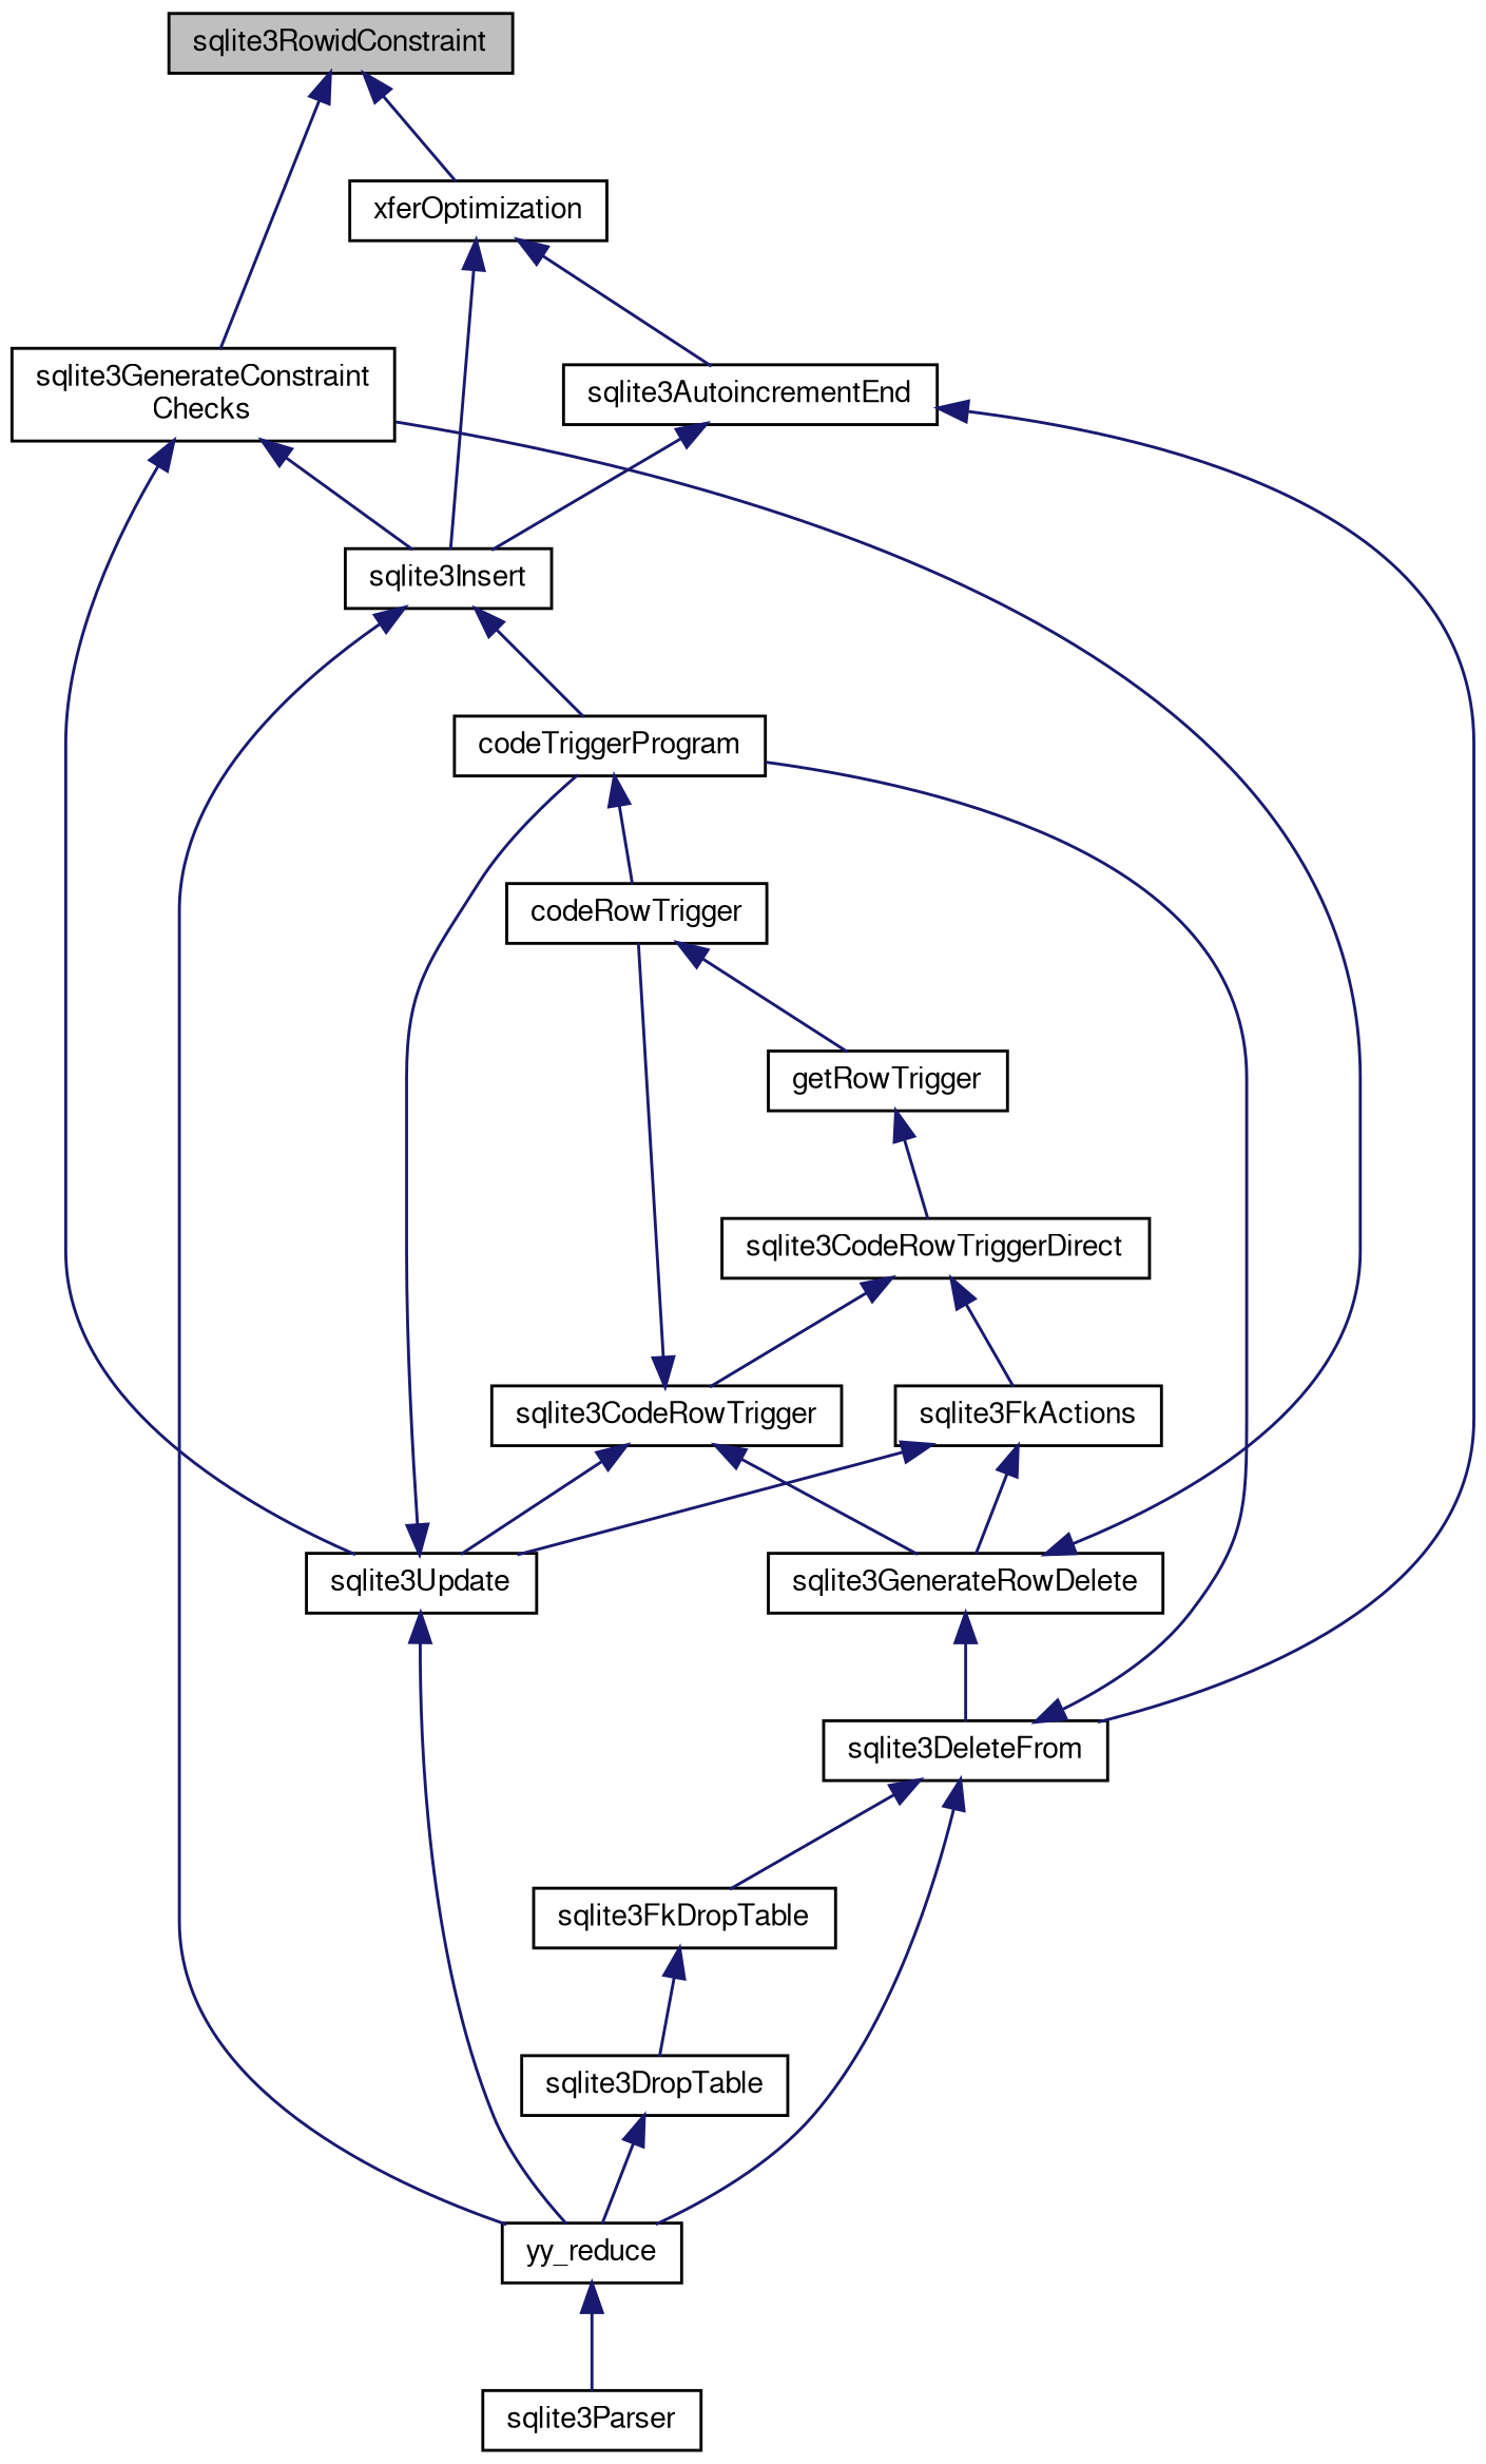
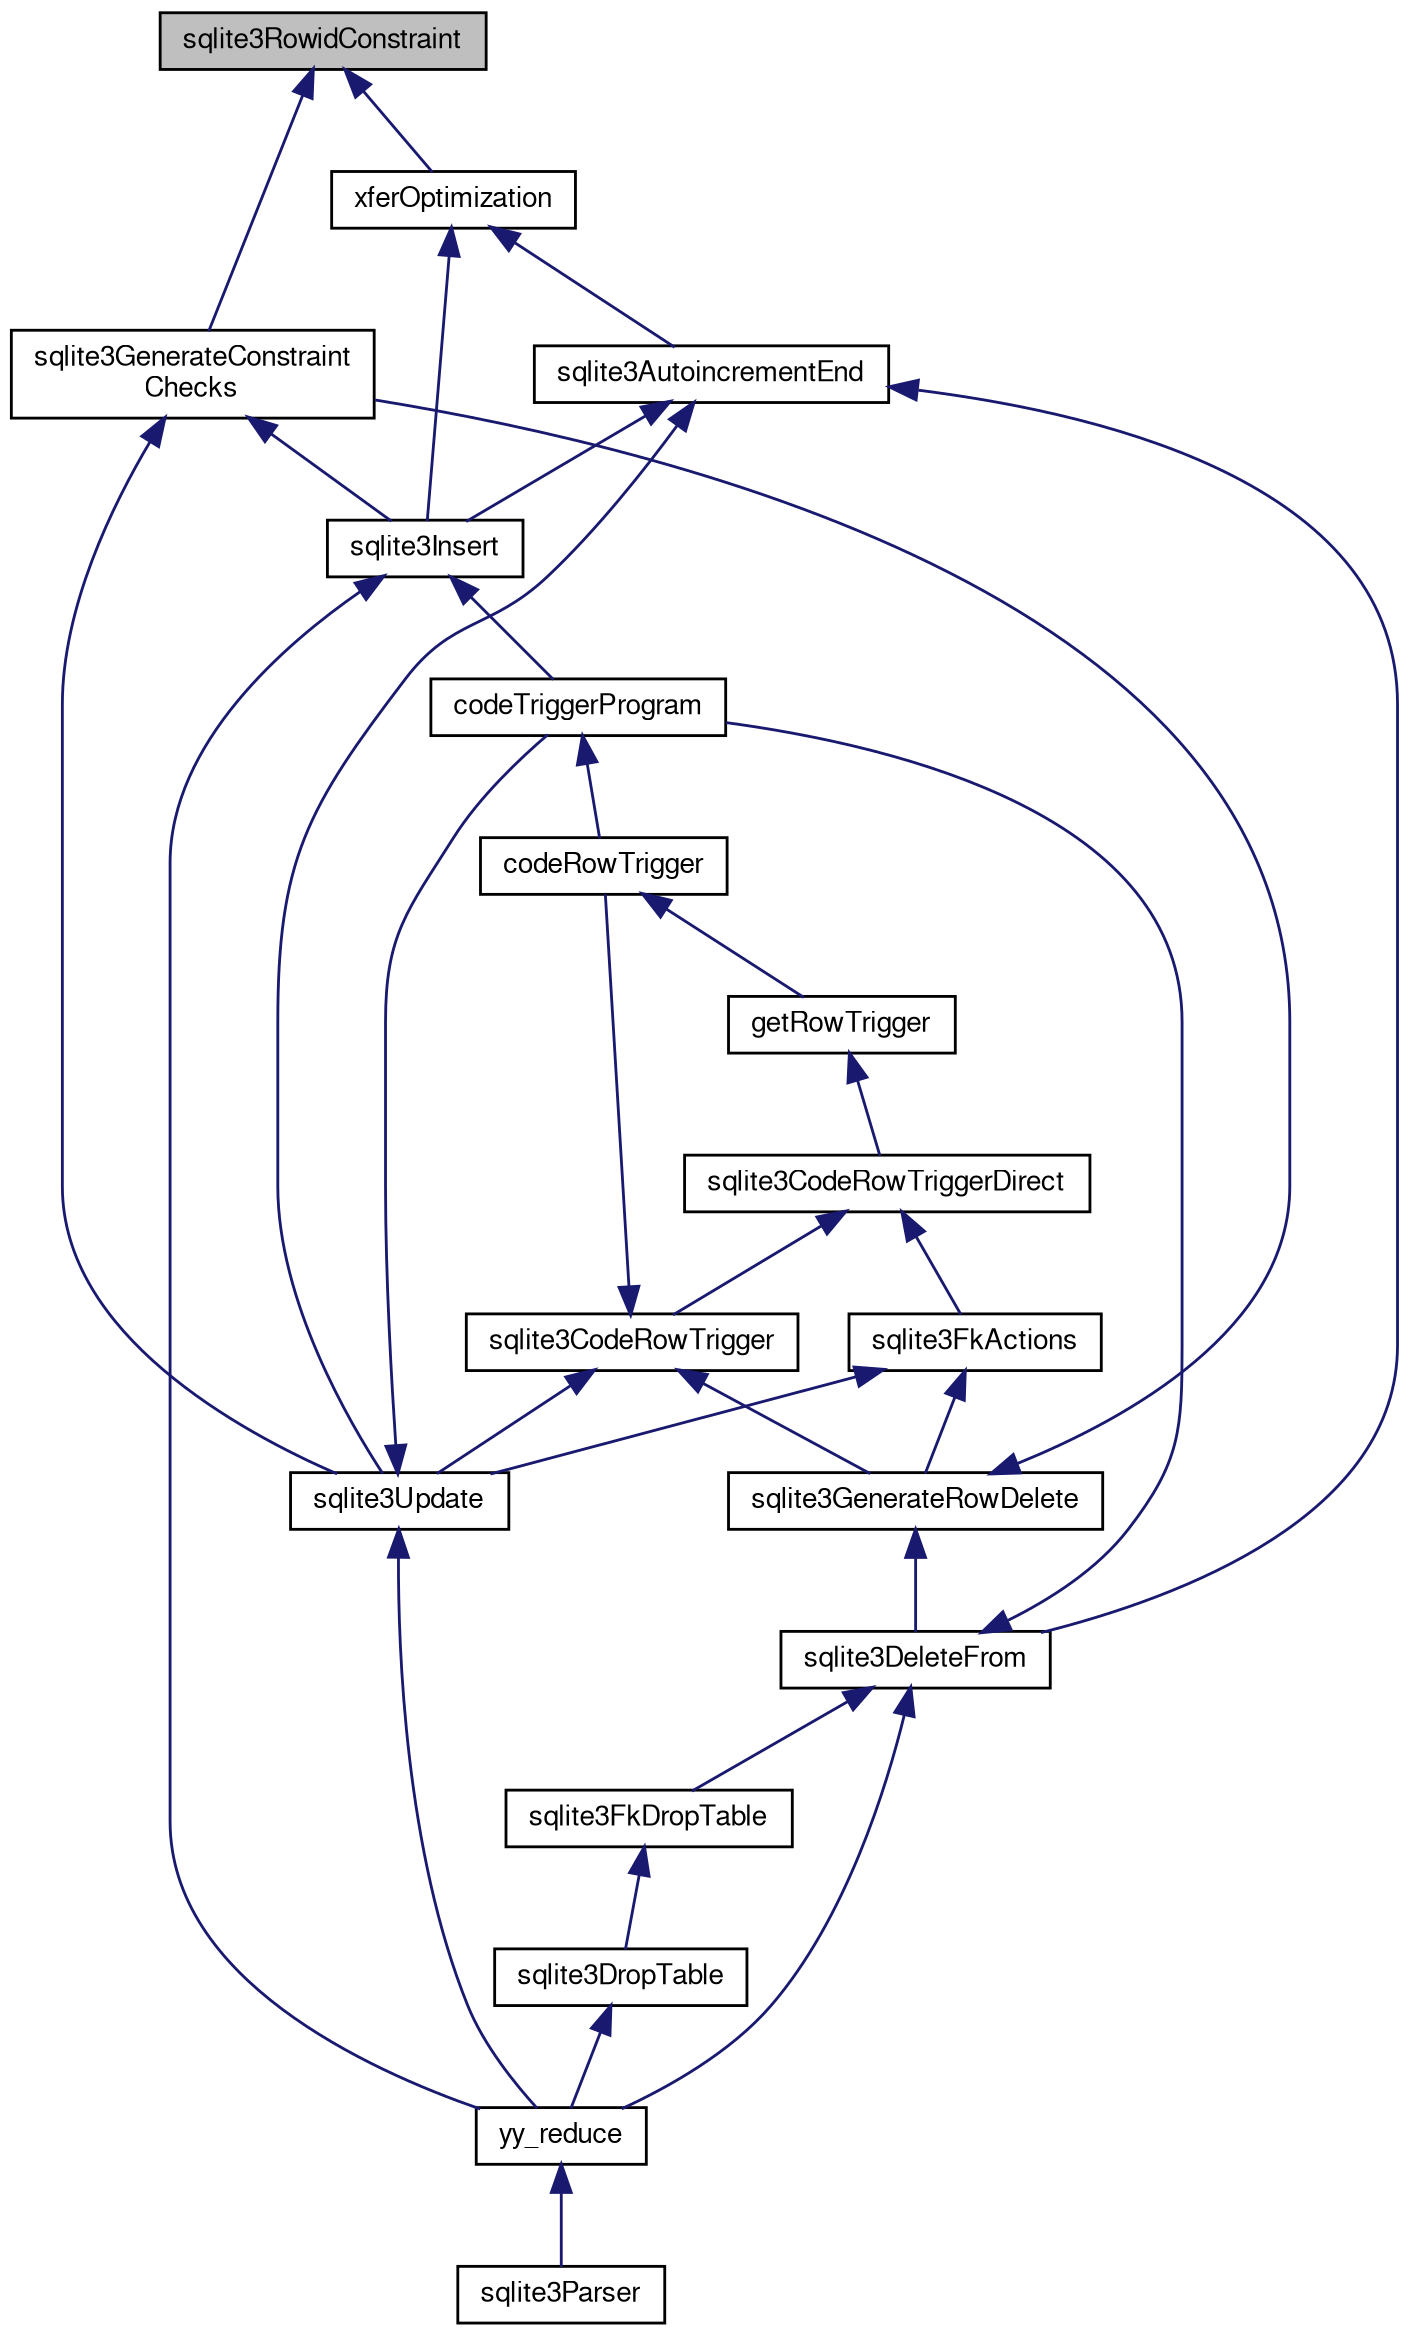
  digraph {
    rankdir=TB
    node [color=black fillcolor=white fontname=FreeSans fontsize=10 shape=record style=filled]
    edge [color=midnightblue dir=back fontname=FreeSans fontsize=10 labelfontname=FreeSans labelfontsize=10 style=solid]
    n1 [fillcolor=grey75 fontcolor=black height=0.2 label=sqlite3RowidConstraint width=0.4]
    n2 [height=0.2 label="sqlite3GenerateConstraint\lChecks" width=0.4]
    n3 [height=0.2 label=xferOptimization width=0.4]
    n4 [height=0.2 label=sqlite3Insert width=0.4]
    n5 [height=0.2 label=sqlite3Update width=0.4]
    n6 [height=0.2 label=sqlite3AutoincrementEnd width=0.4]
    n7 [height=0.2 label=codeTriggerProgram width=0.4]
    n8 [height=0.2 label=yy_reduce width=0.4]
    n9 [height=0.2 label=codeRowTrigger width=0.4]
    n10 [height=0.2 label=sqlite3Parser width=0.4]
    n11 [height=0.2 label=getRowTrigger width=0.4]
    n12 [height=0.2 label=sqlite3CodeRowTriggerDirect width=0.4]
    n13 [height=0.2 label=sqlite3FkActions width=0.4]
    n14 [height=0.2 label=sqlite3CodeRowTrigger width=0.4]
    n15 [height=0.2 label=sqlite3GenerateRowDelete width=0.4]
    n16 [height=0.2 label=sqlite3DeleteFrom width=0.4]
    n17 [height=0.2 label=sqlite3FkDropTable width=0.4]
    n18 [height=0.2 label=sqlite3DropTable width=0.4]
    n1 -> n2
    n1 -> n3
    n2 -> n4
    n2 -> n5
    n3 -> n4
    n3 -> n6
    n4 -> n7
    n4 -> n8
    n5 -> n7
    n5 -> n8
    n6 -> n4
+   n6 -> n5
    n6 -> n16
    n7 -> n9
    n8 -> n10
    n9 -> n11
    n11 -> n12
    n12 -> n13
    n12 -> n14
    n13 -> n5
    n13 -> n15
    n14 -> n5
    n14 -> n9
    n14 -> n15
    n15 -> n2
    n15 -> n16
    n16 -> n7
    n16 -> n8
    n16 -> n17
    n17 -> n18
    n18 -> n8
  }
